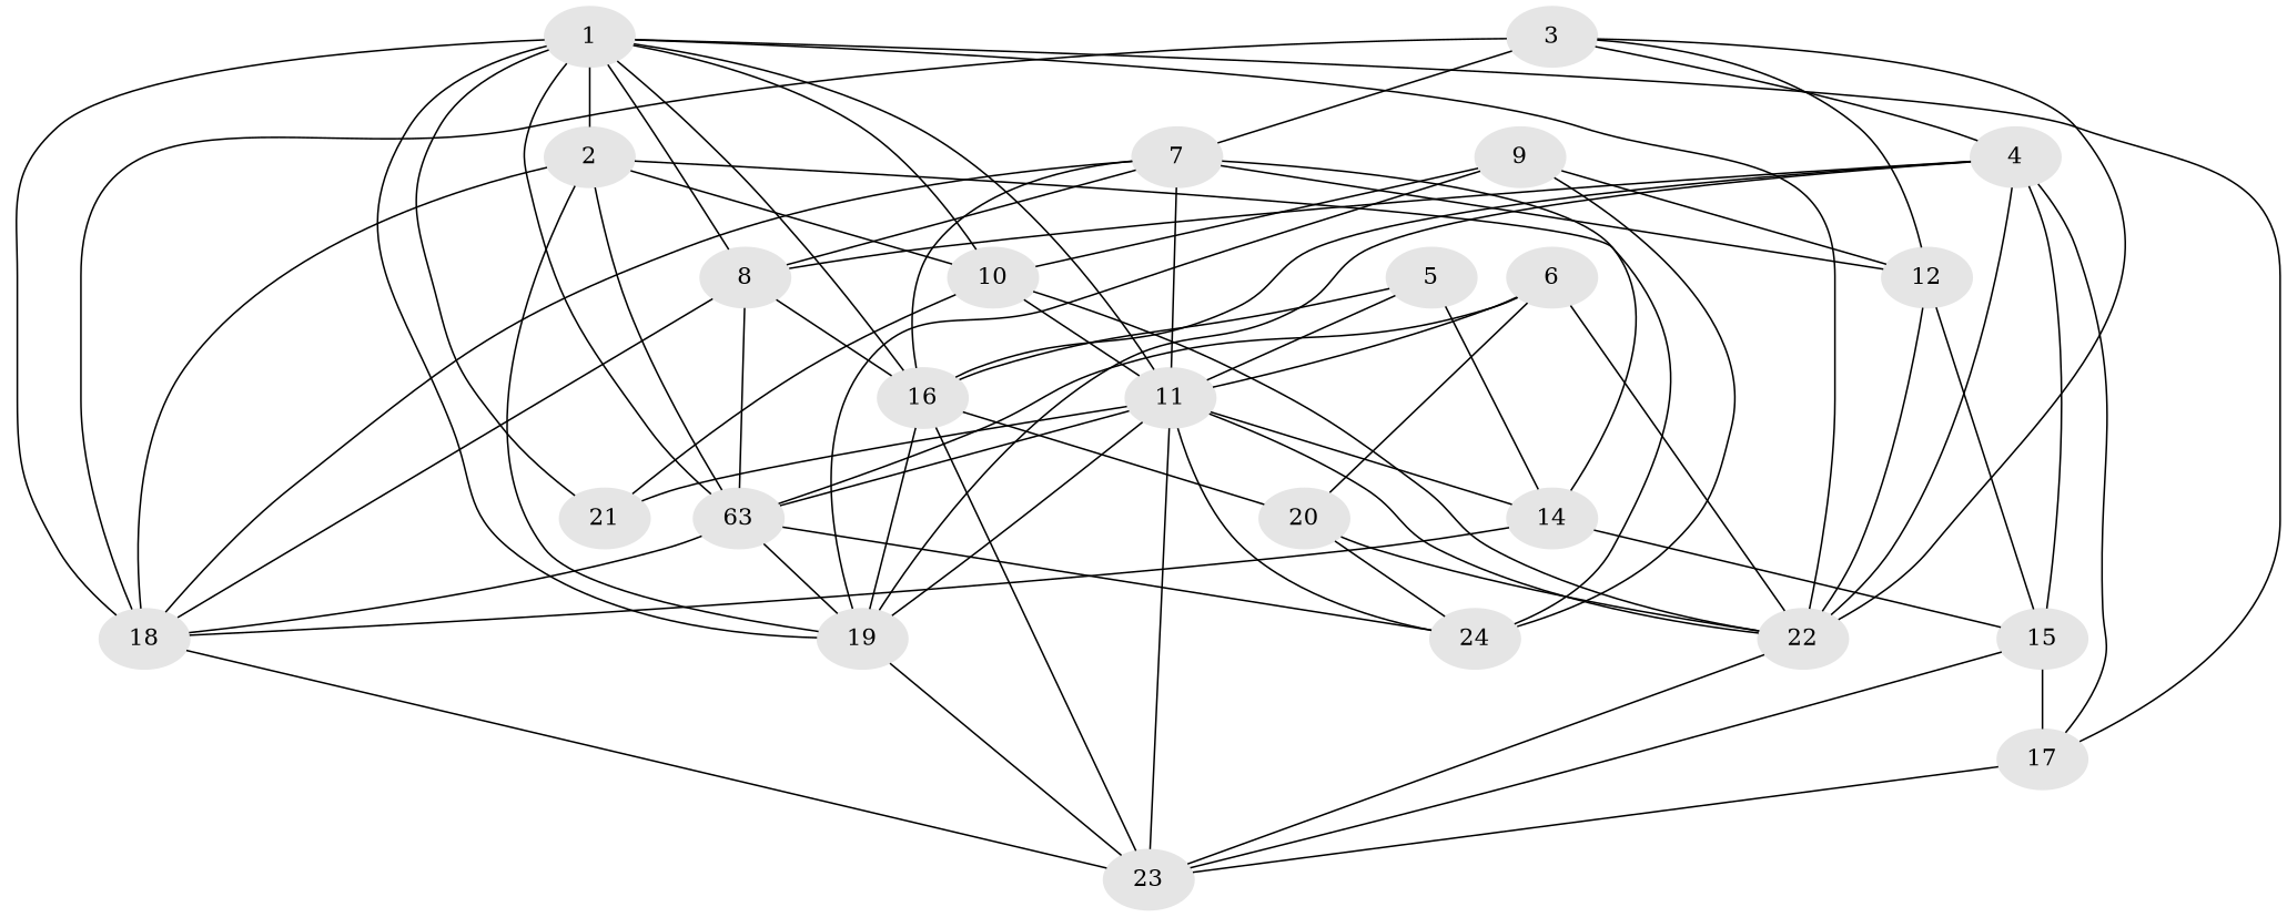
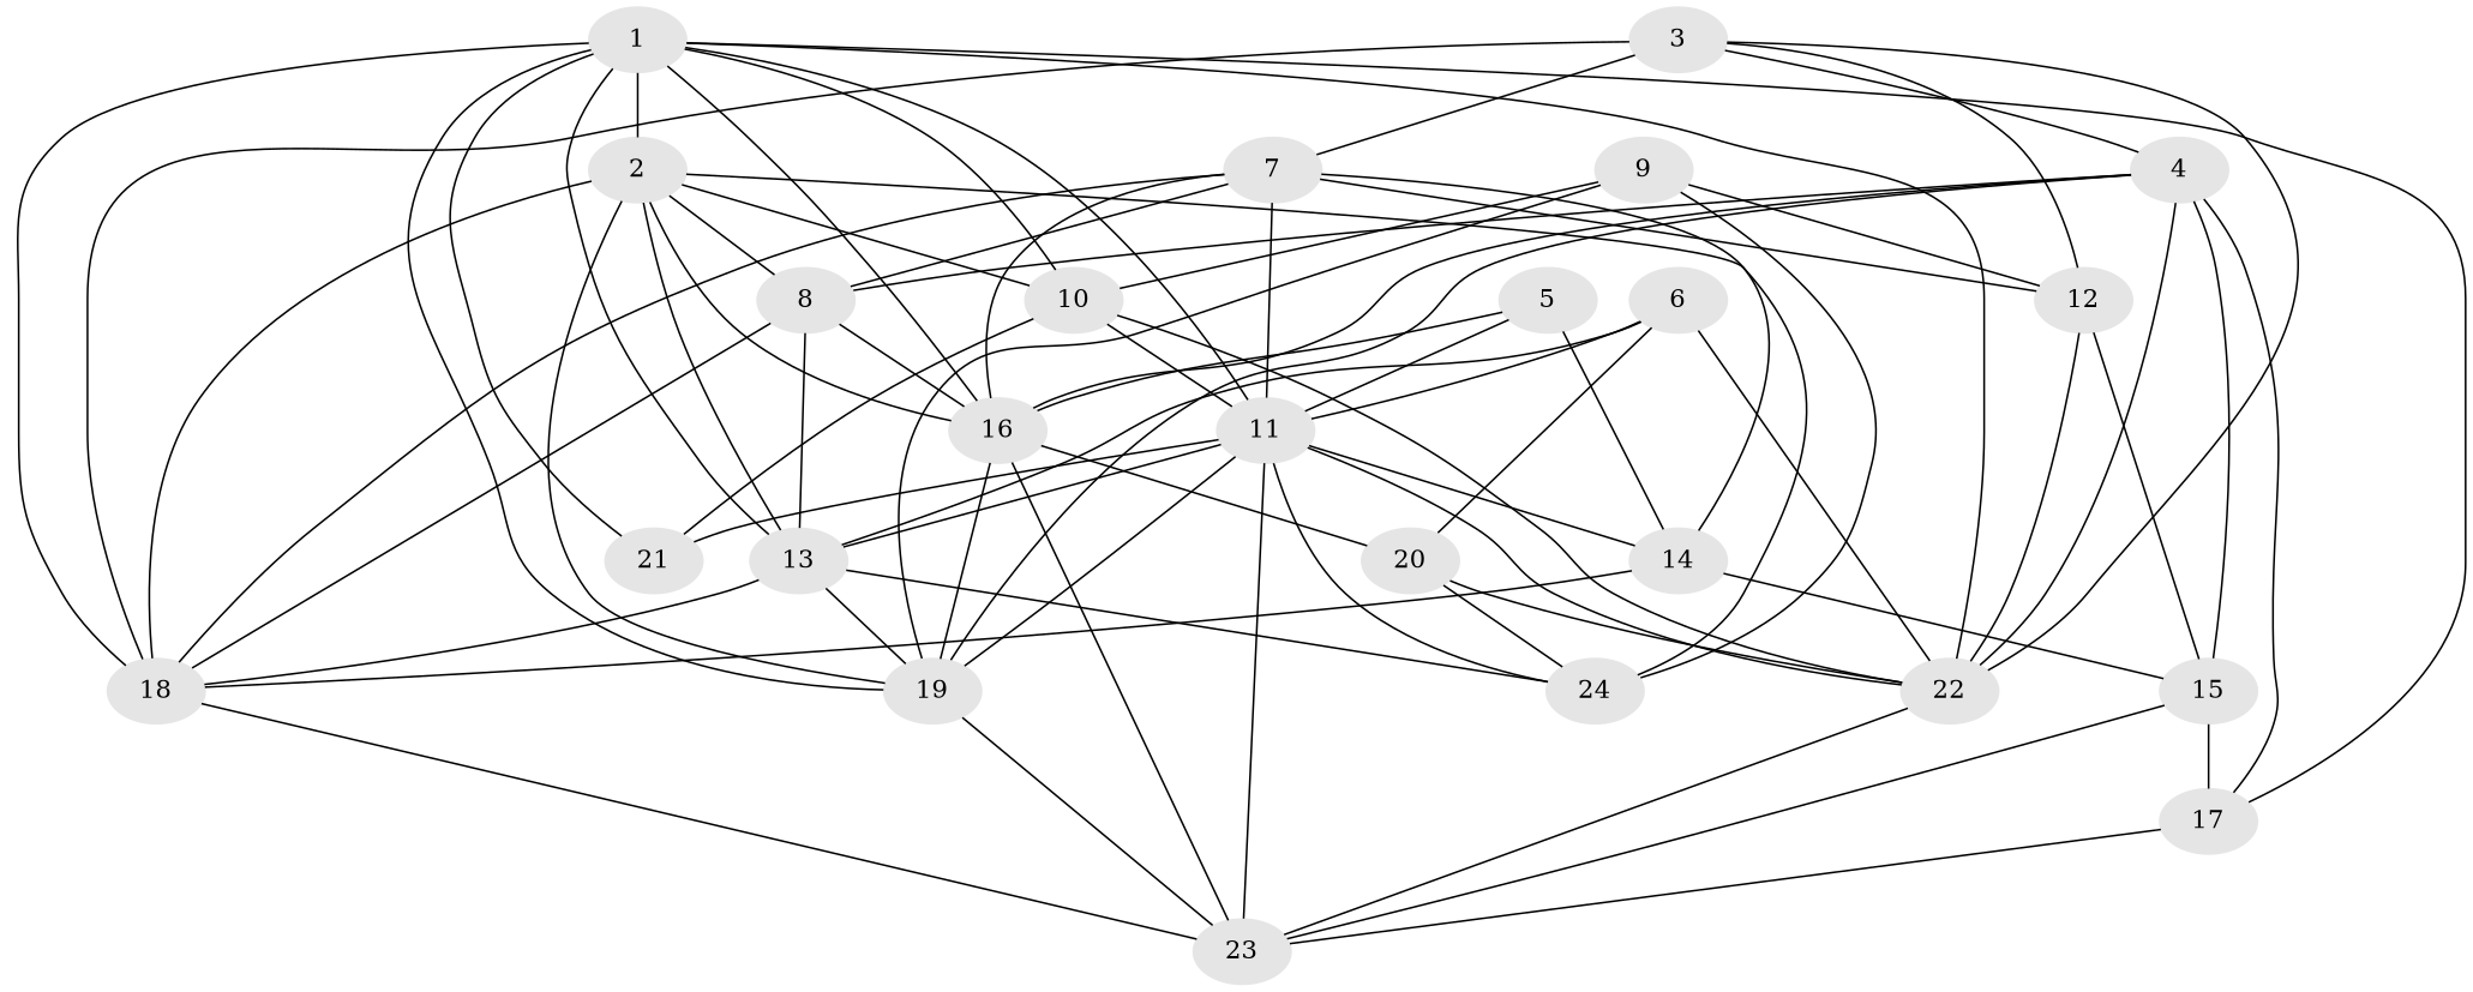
  graph {
    node [color=gray90 style=filled]
    edge [weight=1.0]
    1
    2
    10
    11
-   13 [label=63]
+   13
    16
    17
    18
    19
    21
    22
    8
    24
    14
    23
    20
    3
    4
    7
    12
    15
    5
    6
    9
    1 -- 2
    1 -- 10
    1 -- 11
    1 -- 13
    1 -- 16
    1 -- 17
    1 -- 18 [weight=2.0]
    1 -- 19 [weight=2.0]
    1 -- 21
    1 -- 22
    2 -- 10
    2 -- 13
+   2 -- 16
    2 -- 18
    2 -- 19
-   1 -- 8
+   2 -- 8
    2 -- 24
    10 -- 11
    10 -- 21
    10 -- 22
    11 -- 13
    11 -- 19 [weight=2.0]
    11 -- 21 [weight=2.0]
    11 -- 22
    11 -- 24
    11 -- 14 [weight=2.0]
    11 -- 23
    13 -- 18
    13 -- 19
    13 -- 24
    16 -- 19
    16 -- 23
    16 -- 20
    17 -- 23
    18 -- 23
    19 -- 23
    22 -- 23
    8 -- 13
    8 -- 16 [weight=2.0]
    8 -- 18
    14 -- 18
    14 -- 15
    20 -- 22
    20 -- 24
    3 -- 18 [weight=3.0]
    3 -- 22 [weight=2.0]
    3 -- 4
    3 -- 7
    3 -- 12
    4 -- 16
    4 -- 17
    4 -- 19
    4 -- 22
    4 -- 8
    4 -- 15 [weight=2.0]
    7 -- 11
    7 -- 16
    7 -- 18
    7 -- 8
    7 -- 14
    7 -- 12
    12 -- 22
    12 -- 15
    15 -- 17 [weight=3.0]
    15 -- 23
    5 -- 11 [weight=2.0]
    5 -- 16
    5 -- 14
    6 -- 11
    6 -- 13 [weight=2.0]
    6 -- 22
    6 -- 20
    9 -- 10 [weight=3.0]
    9 -- 19
    9 -- 24 [weight=2.0]
    9 -- 12 [weight=2.0]
  }
